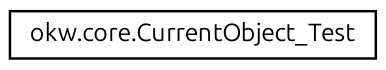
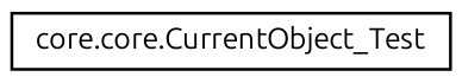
  digraph {
    rankdir=LR
    fontname=Ubuntu
-   n1 [color=black fillcolor=white fontname=Ubuntu fontsize=10 height=0.2 label="okw.core.CurrentObject_Test" shape=record style=filled width=0.4]
+   n1 [color=black fillcolor=white fontname=Ubuntu fontsize=10 height=0.2 label="core.core.CurrentObject_Test" shape=record style=filled width=0.4]
  }
